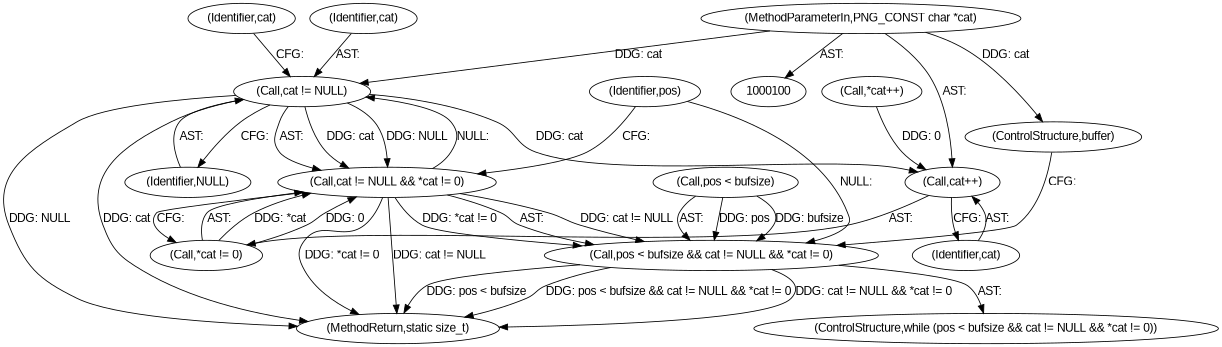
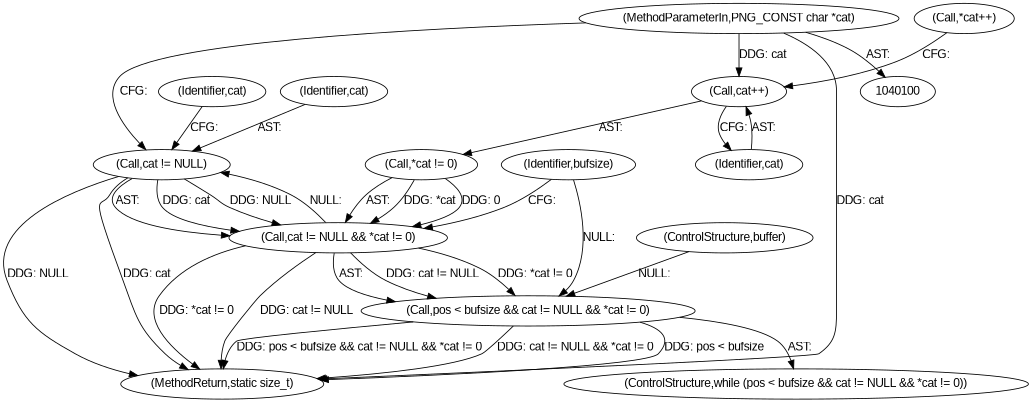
  digraph {
    fontname="Liberation Sans"
    node [fontname="Liberation Sans"]
    edge [fontname="Liberation Sans"]
    n1 [label="(Call,cat != NULL)"]
    n2 [label="(Call,cat != NULL && *cat != 0)"]
    n3 [label="(Call,cat++)"]
-   n4 [label="(Identifier,NULL)"]
    n5 [label="(MethodReturn,static size_t)"]
    n6 [label="(Call,pos < bufsize && cat != NULL && *cat != 0)"]
    n7 [label="(Call,*cat != 0)"]
    n8 [label="(Identifier,cat)"]
    n9 [label="(MethodParameterIn,PNG_CONST char *cat)"]
-   1000100
+   1000100 [label=1040100]
    n11 [label="(ControlStructure,while (pos < bufsize && cat != NULL && *cat != 0))"]
-   n12 [label="(Call,pos < bufsize)"]
    n13 [label="(Call,*cat++)"]
-   n14 [label="(Identifier,pos)"]
+   n14 [label="(Identifier,bufsize)"]
    n15 [label="(ControlStructure,buffer)"]
    n16 [label="(Identifier,cat)"]
    n17 [label="(Identifier,cat)"]
    n1 -> n2 [label="AST: "]
    n1 -> n2 [label="DDG: cat"]
    n1 -> n2 [label="DDG: NULL"]
-   n1 -> n3 [label="DDG: cat"]
-   n1 -> n4 [label="CFG: "]
    n1 -> n5 [label="DDG: NULL"]
    n1 -> n5 [label="DDG: cat"]
    n2 -> n1 [label="NULL: "]
    n2 -> n5 [label="DDG: *cat != 0"]
    n2 -> n5 [label="DDG: cat != NULL"]
    n2 -> n6 [label="AST: "]
    n2 -> n6 [label="DDG: cat != NULL"]
    n2 -> n6 [label="DDG: *cat != 0"]
-   n2 -> n7 [label="CFG: "]
    n3 -> n7 [label="AST: "]
    n3 -> n8 [label="CFG: "]
-   n4 -> n1 [label="AST: "]
    n6 -> n5 [label="DDG: pos < bufsize"]
    n6 -> n5 [label="DDG: pos < bufsize && cat != NULL && *cat != 0"]
    n6 -> n5 [label="DDG: cat != NULL && *cat != 0"]
    n6 -> n11 [label="AST: "]
    n7 -> n2 [label="AST: "]
    n7 -> n2 [label="DDG: *cat"]
    n7 -> n2 [label="DDG: 0"]
    n8 -> n3 [label="AST: "]
-   n9 -> n1 [label="DDG: cat"]
-   n9 -> n3 [label="AST: "]
-   n9 -> n15 [label="DDG: cat"]
+   n9 -> n1 [label="CFG: "]
+   n9 -> n3 [label="DDG: cat"]
+   n9 -> n5 [label="DDG: cat"]
    n9 -> 1000100 [label="AST: "]
-   n12 -> n6 [label="AST: "]
-   n12 -> n6 [label="DDG: pos"]
-   n12 -> n6 [label="DDG: bufsize"]
-   n13 -> n3 [label="DDG: 0"]
+   n13 -> n3 [label="CFG: "]
    n14 -> n2 [label="CFG: "]
    n14 -> n6 [label="NULL: "]
-   n15 -> n6 [label="CFG: "]
+   n15 -> n6 [label="NULL: "]
    n16 -> n1 [label="CFG: "]
    n17 -> n1 [label="AST: "]
  }
